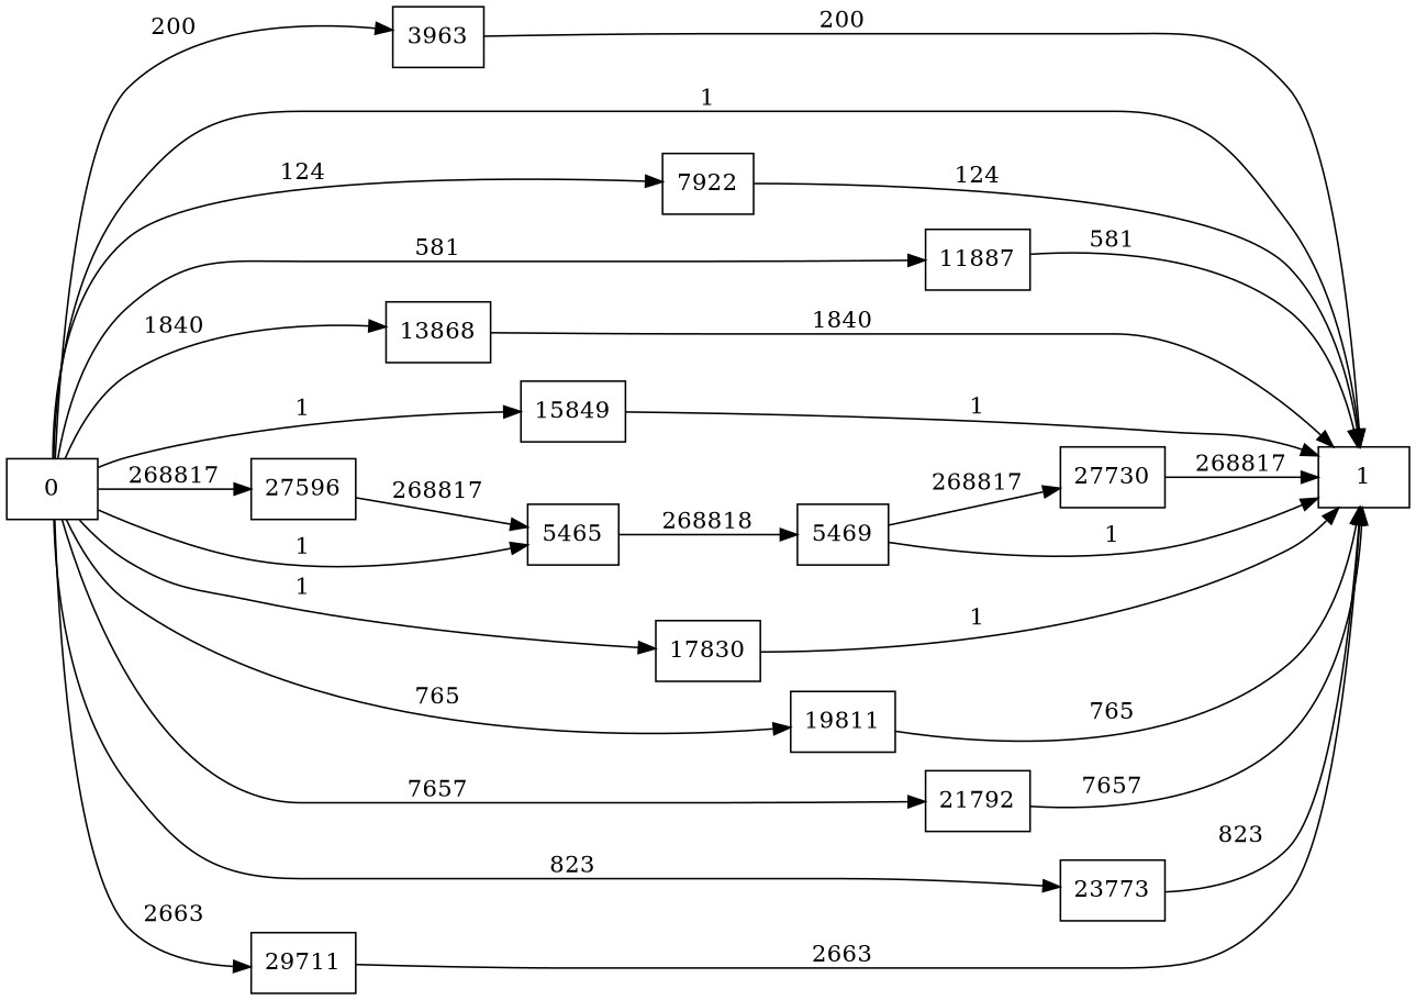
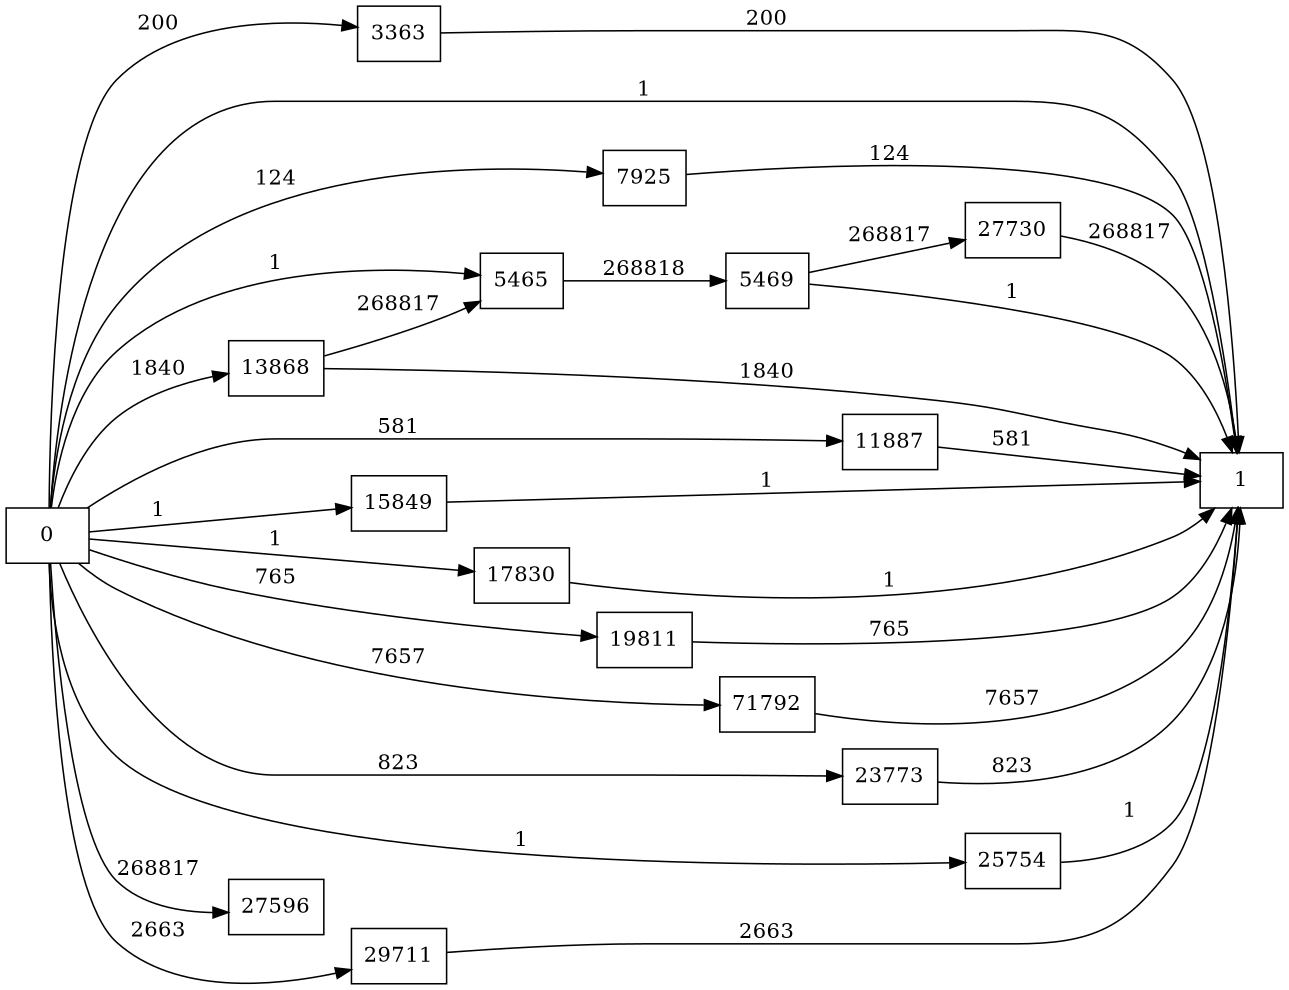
  digraph {
    rankdir=LR
    node [shape=rectangle]
-   3963
+   3963 [label=3363]
    1
    5465
    5469
    27730
-   7925 [label=7922]
+   7925
    11887
    13868
    15849
    17830
    19811
-   21792
+   21792 [label=71792]
    23773
+   25754
    27596
    29711
    0
    3963 -> 1 [label=200]
    5465 -> 5469 [label=268818]
    5469 -> 1 [label=1]
    5469 -> 27730 [label=268817]
    27730 -> 1 [label=268817]
    7925 -> 1 [label=124]
    11887 -> 1 [label=581]
    13868 -> 1 [label=1840]
    15849 -> 1 [label=1]
    17830 -> 1 [label=1]
    19811 -> 1 [label=765]
    21792 -> 1 [label=7657]
    23773 -> 1 [label=823]
-   27596 -> 5465 [label=268817]
+   25754 -> 1 [label=1]
+   13868 -> 5465 [label=268817]
    29711 -> 1 [label=2663]
    0 -> 3963 [label=200]
    0 -> 1 [label=1]
    0 -> 5465 [label=1]
    0 -> 7925 [label=124]
    0 -> 11887 [label=581]
    0 -> 13868 [label=1840]
    0 -> 15849 [label=1]
    0 -> 17830 [label=1]
    0 -> 19811 [label=765]
    0 -> 21792 [label=7657]
    0 -> 23773 [label=823]
+   0 -> 25754 [label=1]
    0 -> 27596 [label=268817]
    0 -> 29711 [label=2663]
  }
